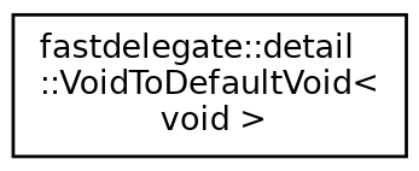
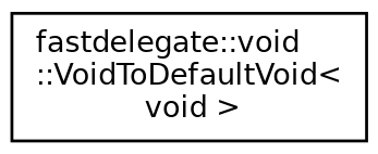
  digraph {
    rankdir=LR
-   n1 [color=black fillcolor=white fontname=Helvetica fontsize=10 height=0.2 label="fastdelegate::detail\l::VoidToDefaultVoid\<\l void \>" shape=record style=filled width=0.4]
+   n1 [color=black fillcolor=white fontname=Helvetica fontsize=10 height=0.2 label="fastdelegate::void\l::VoidToDefaultVoid\<\l void \>" shape=record style=filled width=0.4]
  }
